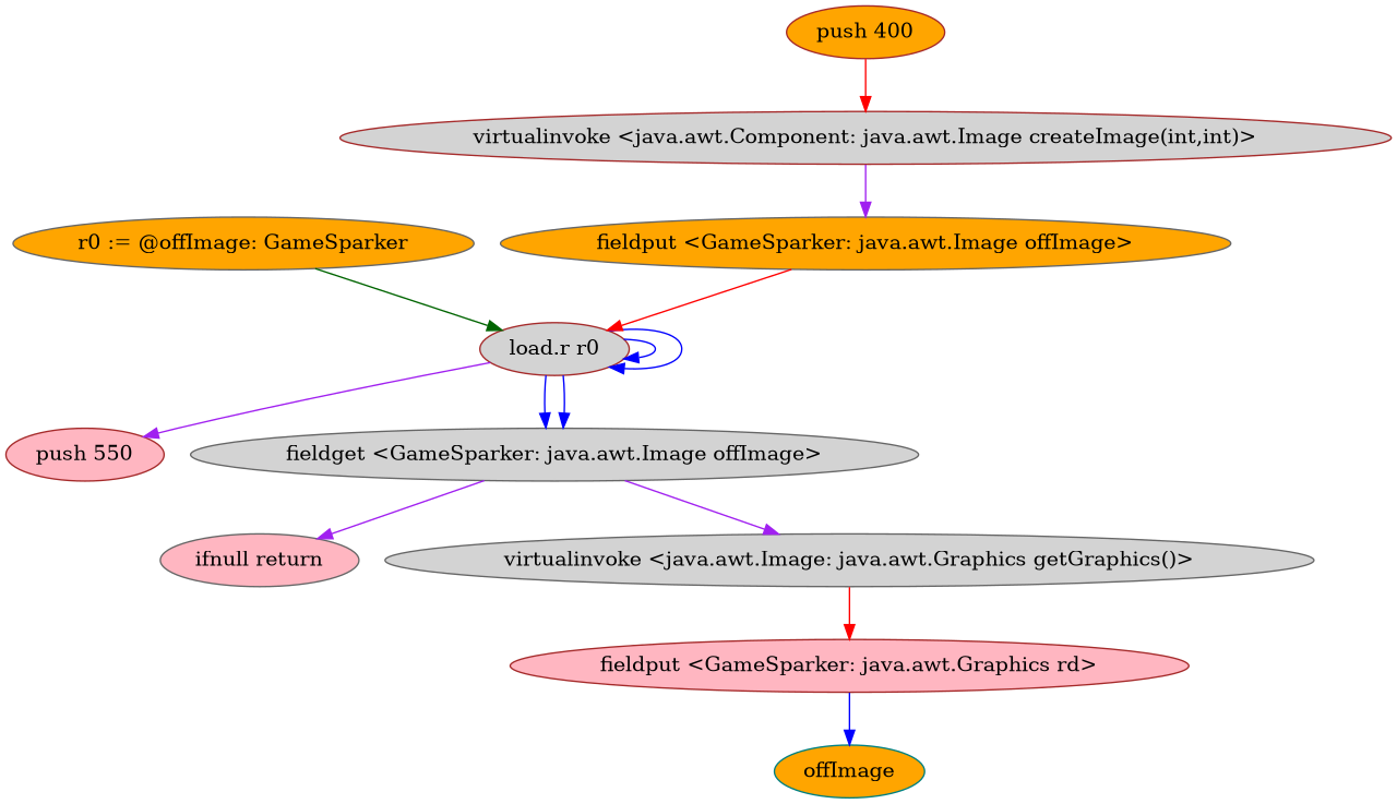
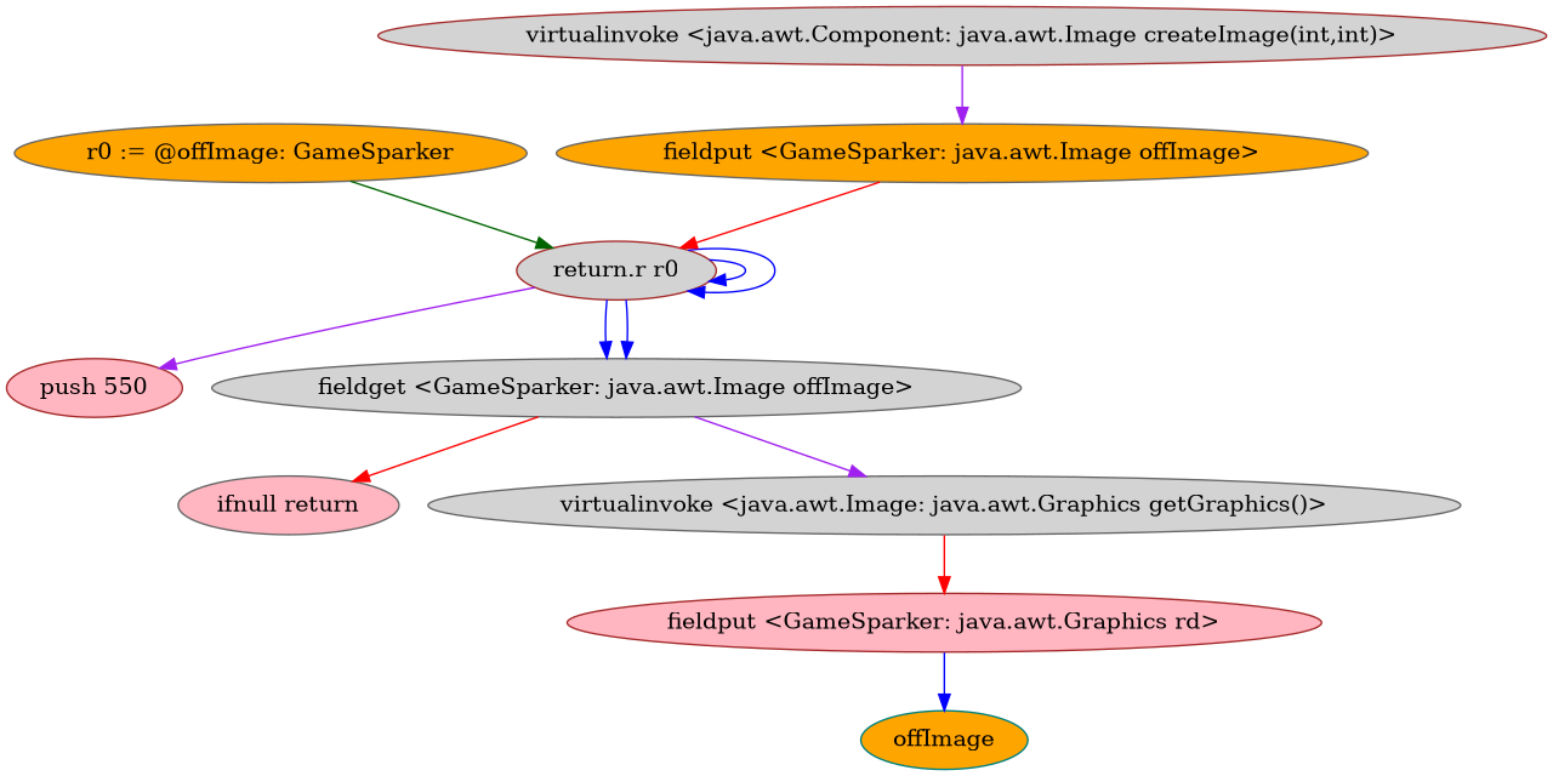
  digraph {
    node [color=gray40 fillcolor=orange style=filled]
    edge [color=blue]
    n1 [label="r0 := @offImage: GameSparker"]
-   "load.r r0" [color=brown fillcolor=lightgrey]
+   "load.r r0" [color=brown fillcolor=lightgrey label="return.r r0"]
    "push 550" [color=brown fillcolor=lightpink]
    "fieldget <GameSparker: java.awt.Image offImage>" [fillcolor=lightgrey]
    "ifnull return" [fillcolor=lightpink]
    "virtualinvoke <java.awt.Image: java.awt.Graphics getGraphics()>" [fillcolor=lightgrey]
-   "push 400" [color=brown]
    "virtualinvoke <java.awt.Component: java.awt.Image createImage(int,int)>" [color=brown fillcolor=lightgrey]
    "fieldput <GameSparker: java.awt.Image offImage>"
    "fieldput <GameSparker: java.awt.Graphics rd>" [color=brown fillcolor=lightpink]
    n11 [color=teal label=offImage]
    n1 -> "load.r r0" [color=darkgreen]
    "load.r r0" -> "load.r r0"
    "load.r r0" -> "load.r r0"
    "load.r r0" -> "push 550" [color=purple]
    "load.r r0" -> "fieldget <GameSparker: java.awt.Image offImage>"
    "load.r r0" -> "fieldget <GameSparker: java.awt.Image offImage>"
-   "fieldget <GameSparker: java.awt.Image offImage>" -> "ifnull return" [color=purple]
+   "fieldget <GameSparker: java.awt.Image offImage>" -> "ifnull return" [color=red]
    "fieldget <GameSparker: java.awt.Image offImage>" -> "virtualinvoke <java.awt.Image: java.awt.Graphics getGraphics()>" [color=purple]
    "virtualinvoke <java.awt.Image: java.awt.Graphics getGraphics()>" -> "fieldput <GameSparker: java.awt.Graphics rd>" [color=red]
-   "push 400" -> "virtualinvoke <java.awt.Component: java.awt.Image createImage(int,int)>" [color=red]
    "virtualinvoke <java.awt.Component: java.awt.Image createImage(int,int)>" -> "fieldput <GameSparker: java.awt.Image offImage>" [color=purple]
    "fieldput <GameSparker: java.awt.Image offImage>" -> "load.r r0" [color=red]
    "fieldput <GameSparker: java.awt.Graphics rd>" -> n11
  }
